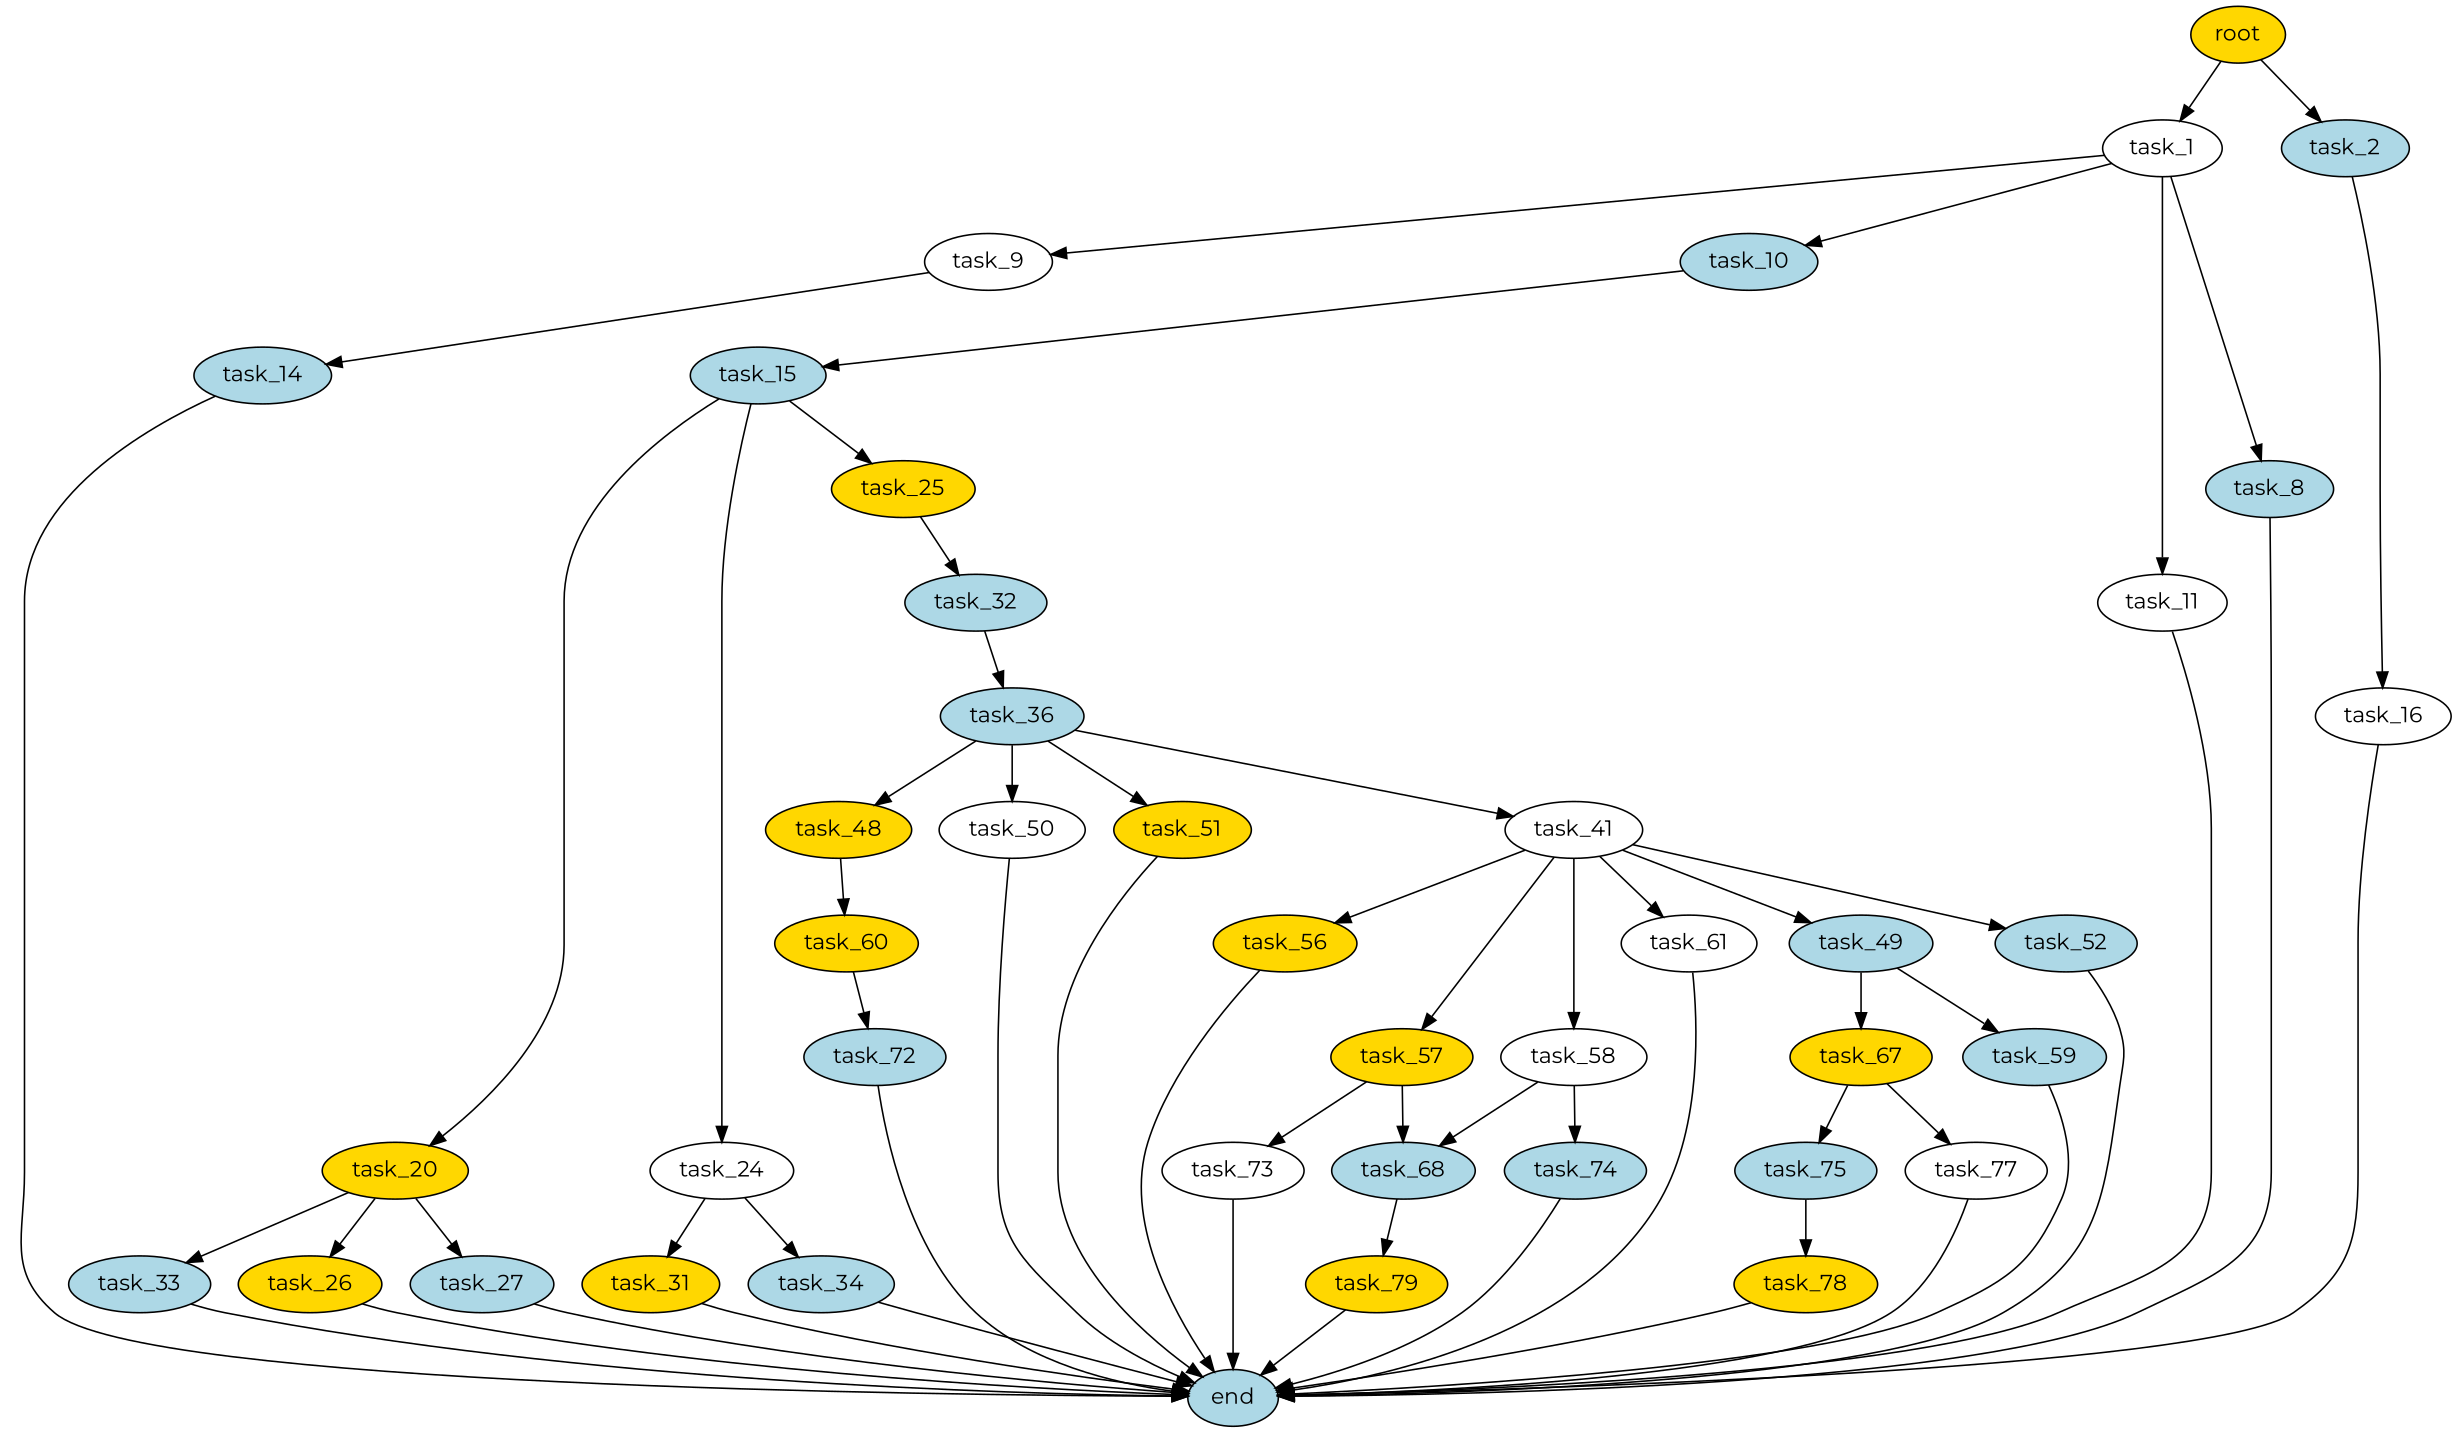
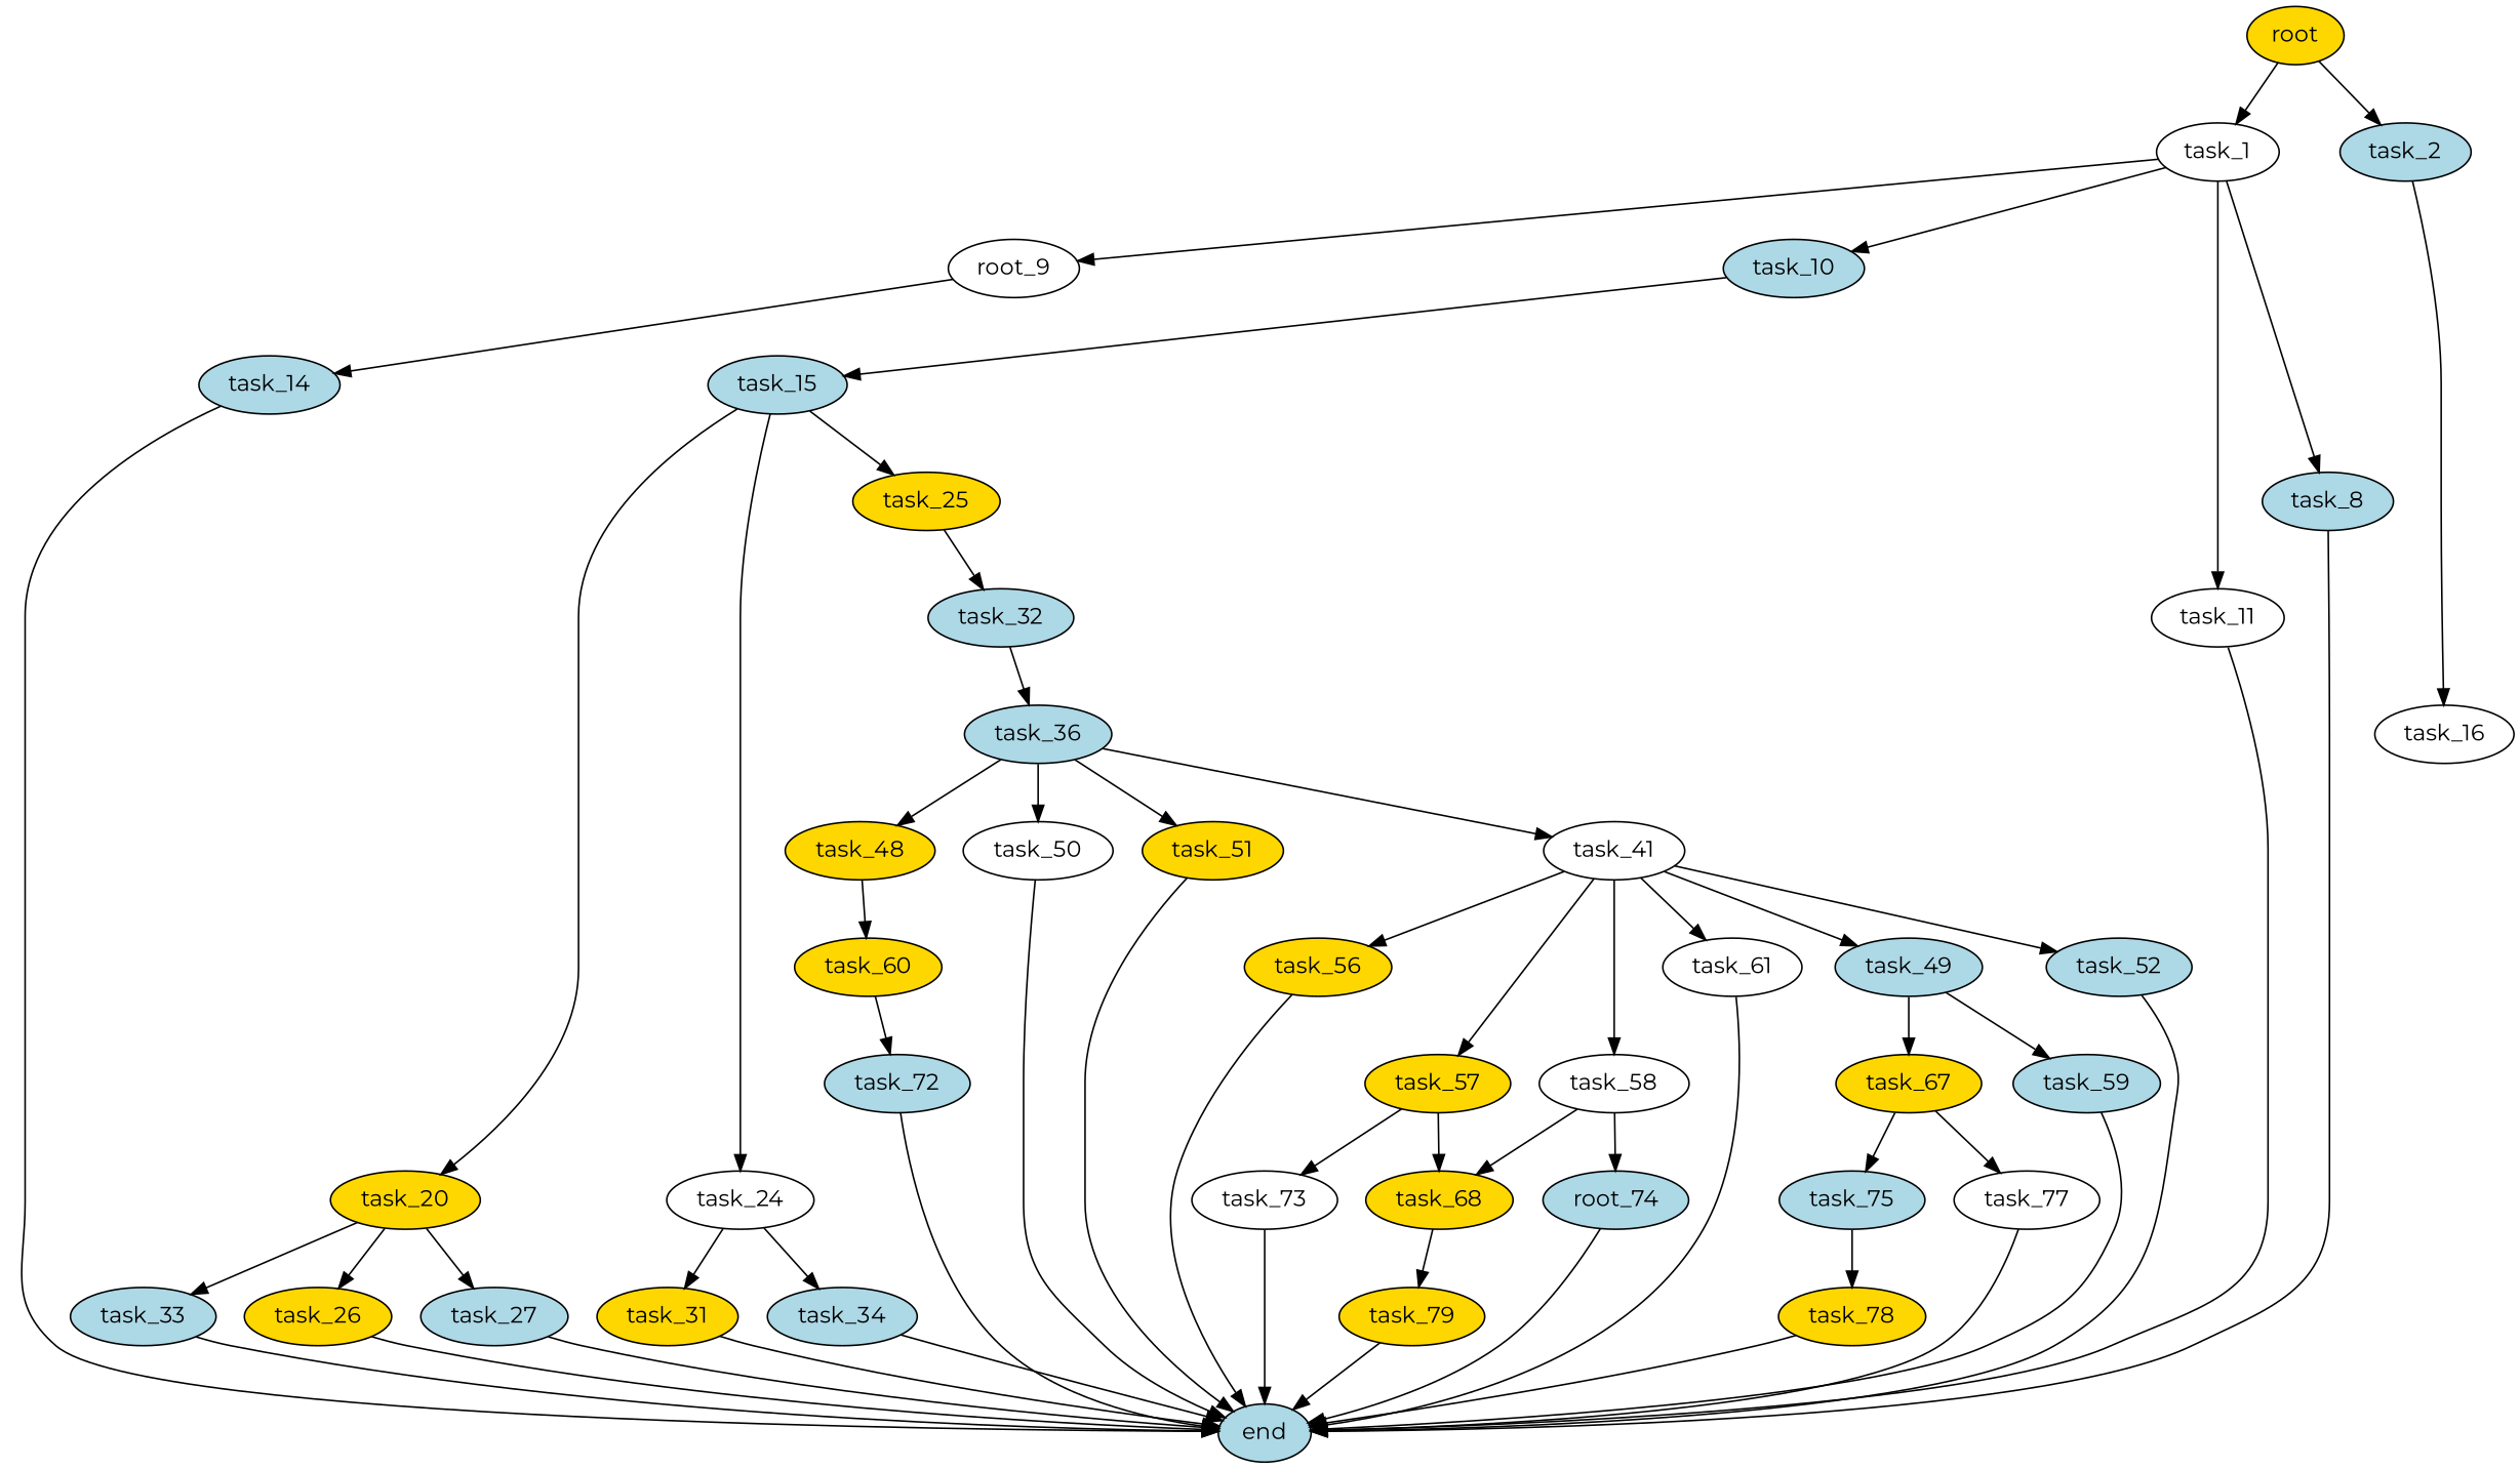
  digraph {
    fontname=Montserrat
    node [fillcolor=lightblue fontname=Montserrat style=filled]
    edge [fontname=Montserrat]
    root [fillcolor=gold]
    task_1 [fillcolor=white]
    task_2
    task_8
-   task_9 [fillcolor=white]
+   task_9 [fillcolor=white label=root_9]
    task_10
    task_11 [fillcolor=white]
    task_16 [fillcolor=white]
    end
    task_14
    task_15
    task_20 [fillcolor=gold]
    task_24 [fillcolor=white]
    task_25 [fillcolor=gold]
    task_26 [fillcolor=gold]
    task_27
    task_33
    task_31 [fillcolor=gold]
    task_34
    task_32
    task_36
    task_41 [fillcolor=white]
    task_48 [fillcolor=gold]
    task_50 [fillcolor=white]
    task_51 [fillcolor=gold]
    task_49
    task_52
    task_56 [fillcolor=gold]
    task_57 [fillcolor=gold]
    task_58 [fillcolor=white]
    task_61 [fillcolor=white]
    task_60 [fillcolor=gold]
    task_59
    task_67 [fillcolor=gold]
-   task_68
+   task_68 [fillcolor=gold]
    task_73 [fillcolor=white]
-   task_74
+   task_74 [label=root_74]
    task_72
    task_75
    task_77 [fillcolor=white]
    task_79 [fillcolor=gold]
    task_78 [fillcolor=gold]
    root -> task_1
    root -> task_2
    task_1 -> task_8
    task_1 -> task_9
    task_1 -> task_10
    task_1 -> task_11
    task_2 -> task_16
    task_8 -> end
    task_9 -> task_14
    task_10 -> task_15
    task_11 -> end
-   task_16 -> end
    task_14 -> end
    task_15 -> task_20
    task_15 -> task_24
    task_15 -> task_25
    task_20 -> task_26
    task_20 -> task_27
    task_20 -> task_33
    task_24 -> task_31
    task_24 -> task_34
    task_25 -> task_32
    task_26 -> end
    task_27 -> end
    task_33 -> end
    task_31 -> end
    task_34 -> end
    task_32 -> task_36
    task_36 -> task_41
    task_36 -> task_48
    task_36 -> task_50
    task_36 -> task_51
    task_41 -> task_49
    task_41 -> task_52
    task_41 -> task_56
    task_41 -> task_57
    task_41 -> task_58
    task_41 -> task_61
    task_48 -> task_60
    task_50 -> end
    task_51 -> end
    task_49 -> task_59
    task_49 -> task_67
    task_52 -> end
    task_56 -> end
    task_57 -> task_68
    task_57 -> task_73
    task_58 -> task_68
    task_58 -> task_74
    task_61 -> end
    task_60 -> task_72
    task_59 -> end
    task_67 -> task_75
    task_67 -> task_77
    task_68 -> task_79
    task_73 -> end
    task_74 -> end
    task_72 -> end
    task_75 -> task_78
    task_77 -> end
    task_79 -> end
    task_78 -> end
  }
